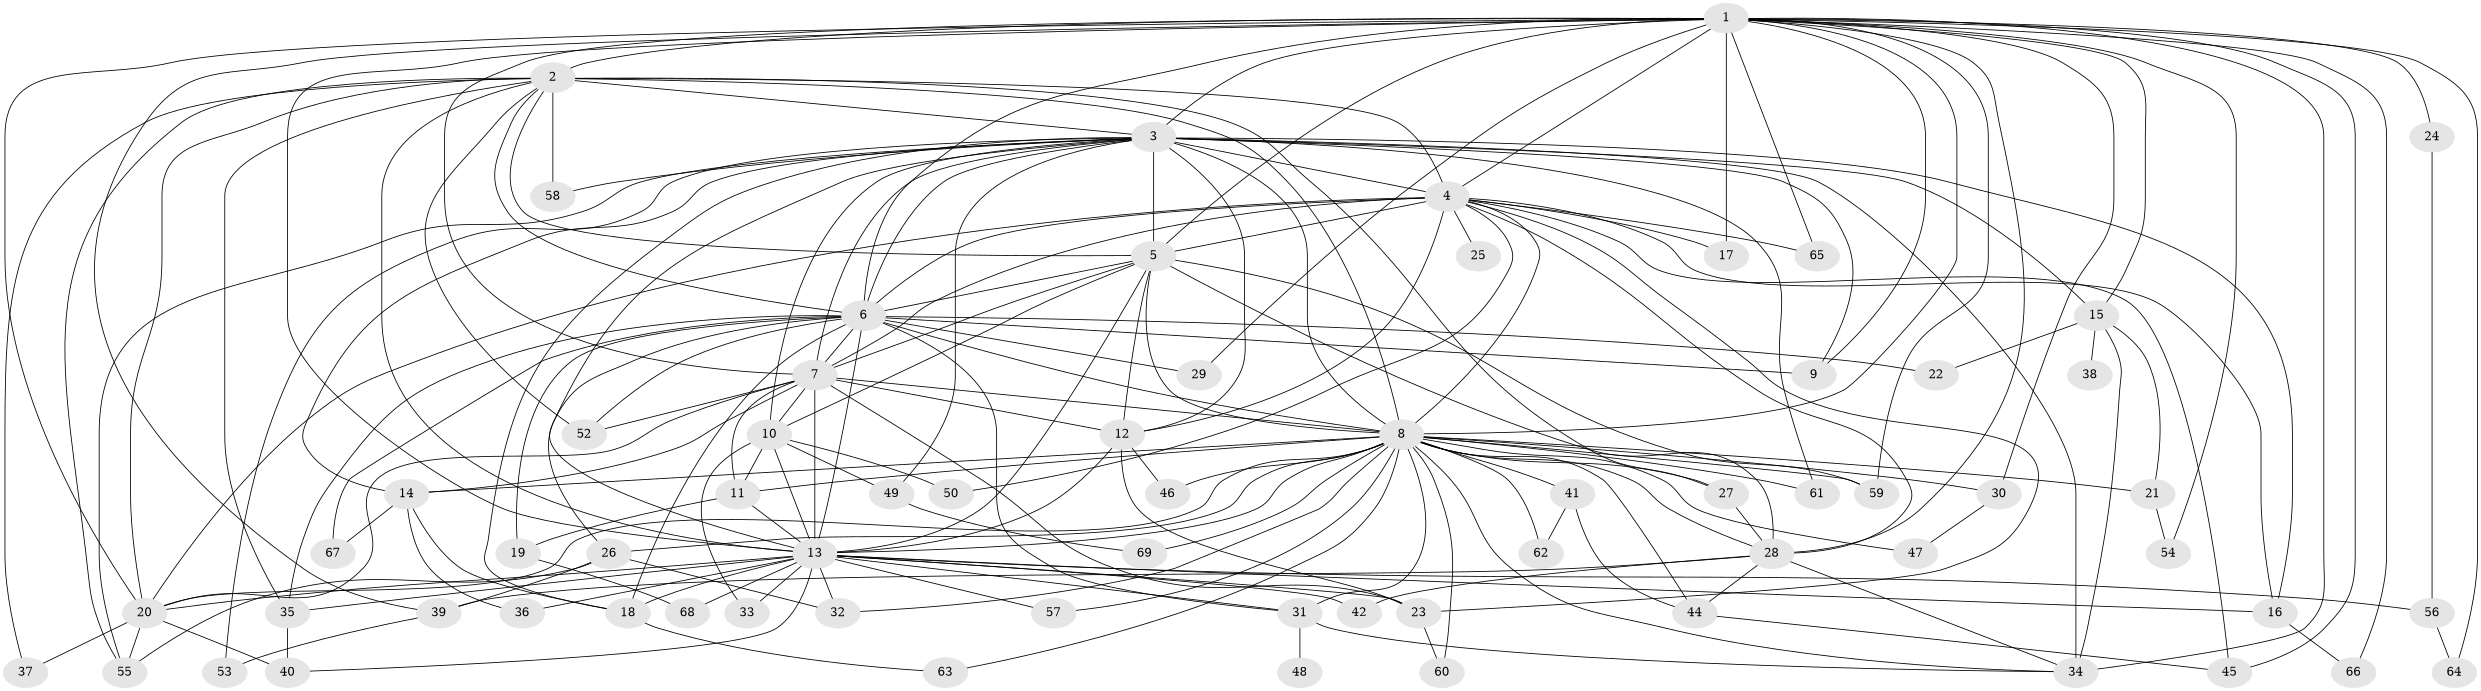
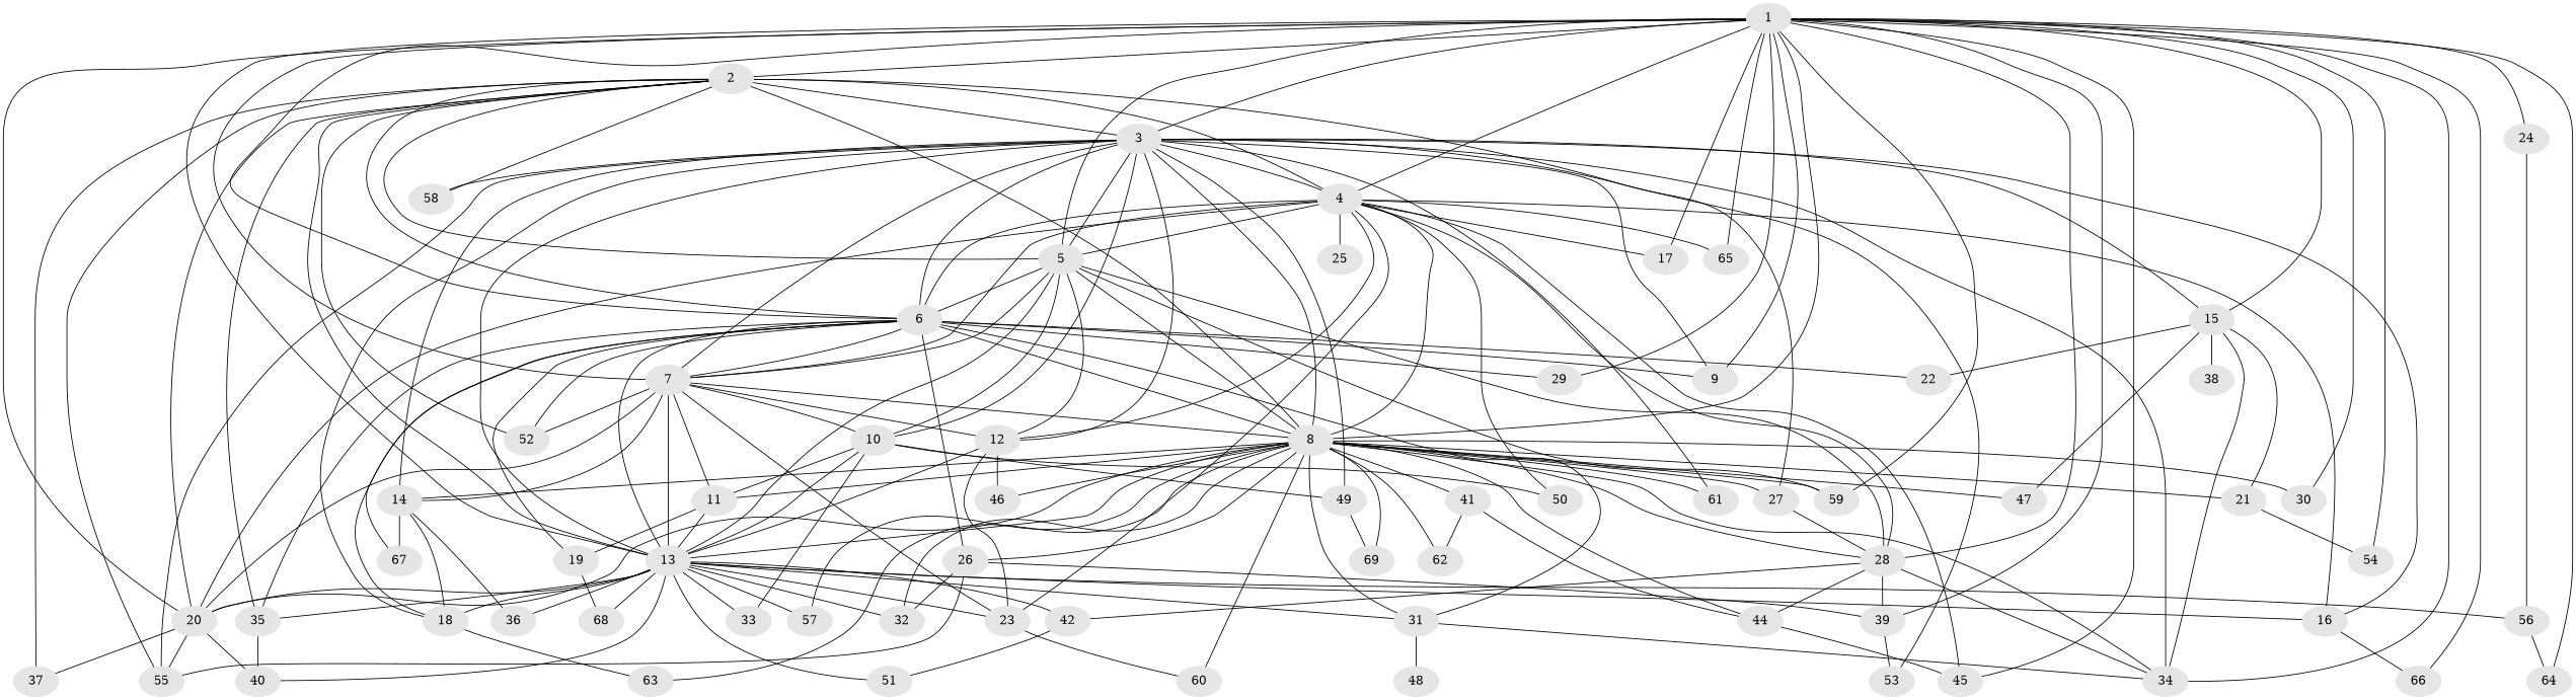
  graph {
    fontname="DejaVu Serif"
    node [color=gray90 fontname="DejaVu Serif" style=filled]
    edge [fontname="DejaVu Serif" weight=1.0]
    1
    2
    3
    4
    5
    6
    7
    8
    9
    13
    15
    17
    20
    24
    28
    29
    30
    34
    39
    45
    54
    59
    64
    65
    66
    27
    35
    37
    52
    55
    58
    10
    12
    14
    16
    18
    49
    53
    61
    23
    25
    50
    19
    22
    26
    31
    67
    11
    21
    32
    41
    44
    46
    47
    57
    60
    62
    63
    69
    33
    36
    40
    42
+   51
    56
    68
    38
    48
    1 -- 2 [weight=3.0]
    1 -- 3 [weight=2.0]
    1 -- 4
    1 -- 5
    1 -- 6
    1 -- 7
    1 -- 8
    1 -- 9
    1 -- 13
    1 -- 15
    1 -- 17
    1 -- 20
    1 -- 24
    1 -- 28
    1 -- 29
    1 -- 30
    1 -- 34
    1 -- 39
    1 -- 45
    1 -- 54
    1 -- 59
    1 -- 64
    1 -- 65
    1 -- 66
    2 -- 3 [weight=4.0]
    2 -- 4 [weight=2.0]
    2 -- 5 [weight=2.0]
    2 -- 6 [weight=2.0]
    2 -- 8 [weight=2.0]
    2 -- 13 [weight=2.0]
    2 -- 20
    2 -- 27
    2 -- 35
    2 -- 37
    2 -- 52
    2 -- 55
    2 -- 58
    3 -- 4 [weight=4.0]
    3 -- 5 [weight=3.0]
    3 -- 6 [weight=3.0]
    3 -- 7 [weight=3.0]
    3 -- 8 [weight=3.0]
    3 -- 9 [weight=2.0]
    3 -- 13 [weight=4.0]
    3 -- 15
    3 -- 34 [weight=5.0]
    3 -- 55
    3 -- 58
    3 -- 10
    3 -- 12
    3 -- 14 [weight=2.0]
    3 -- 16
    3 -- 18
    3 -- 49
    3 -- 53
    3 -- 61
    4 -- 5
    4 -- 6
    4 -- 7
    4 -- 8
    4 -- 17
    4 -- 20
    4 -- 28
    4 -- 45
    4 -- 65
    4 -- 12
    4 -- 16
    4 -- 23
    4 -- 25
    4 -- 50
    5 -- 6
    5 -- 7
    5 -- 8
    5 -- 13
    5 -- 28 [weight=6.0]
    5 -- 59
    5 -- 10
    5 -- 12
    6 -- 7
    6 -- 8
    6 -- 9 [weight=2.0]
    6 -- 13 [weight=2.0]
    6 -- 29
    6 -- 35
    6 -- 52
    6 -- 18
    6 -- 19
    6 -- 22
    6 -- 26
    6 -- 31
    6 -- 67
    7 -- 8
    7 -- 13 [weight=18.0]
    7 -- 20
    7 -- 52
    7 -- 10
    7 -- 12
    7 -- 14 [weight=2.0]
    7 -- 23
    7 -- 11
    8 -- 13
    8 -- 20
    8 -- 28
    8 -- 30
    8 -- 34
    8 -- 59
    8 -- 27
    8 -- 14
    8 -- 61
    8 -- 26
    8 -- 31
    8 -- 11 [weight=2.0]
    8 -- 21
    8 -- 32
    8 -- 41
    8 -- 44
    8 -- 46
    8 -- 47
    8 -- 57
    8 -- 60
    8 -- 62
    8 -- 63
    8 -- 69
    13 -- 20
    13 -- 35
    13 -- 16 [weight=2.0]
    13 -- 18
    13 -- 23
    13 -- 31
    13 -- 32
    13 -- 57
    13 -- 33
    13 -- 36
    13 -- 40
    13 -- 42
+   13 -- 51
    13 -- 56
    13 -- 68
    15 -- 34
    15 -- 22
    15 -- 21
-   30 -- 47
+   15 -- 47
    15 -- 38
    20 -- 37
    20 -- 55
    20 -- 40
    24 -- 56
    28 -- 34 [weight=2.0]
    28 -- 39
    28 -- 44
    28 -- 42
    39 -- 53
    27 -- 28
    35 -- 40
    10 -- 13
    10 -- 49
    10 -- 50
    10 -- 11
    10 -- 33
    12 -- 13
    12 -- 23
    12 -- 46
    14 -- 18
    14 -- 67
    14 -- 36
    16 -- 66
    18 -- 63
    49 -- 69
    23 -- 60
    19 -- 68
    26 -- 39
    26 -- 55
    26 -- 32
    31 -- 34
    31 -- 48
    11 -- 13 [weight=2.0]
    11 -- 19
    21 -- 54
    41 -- 44
    41 -- 62
    44 -- 45
+   42 -- 51
    56 -- 64
  }
